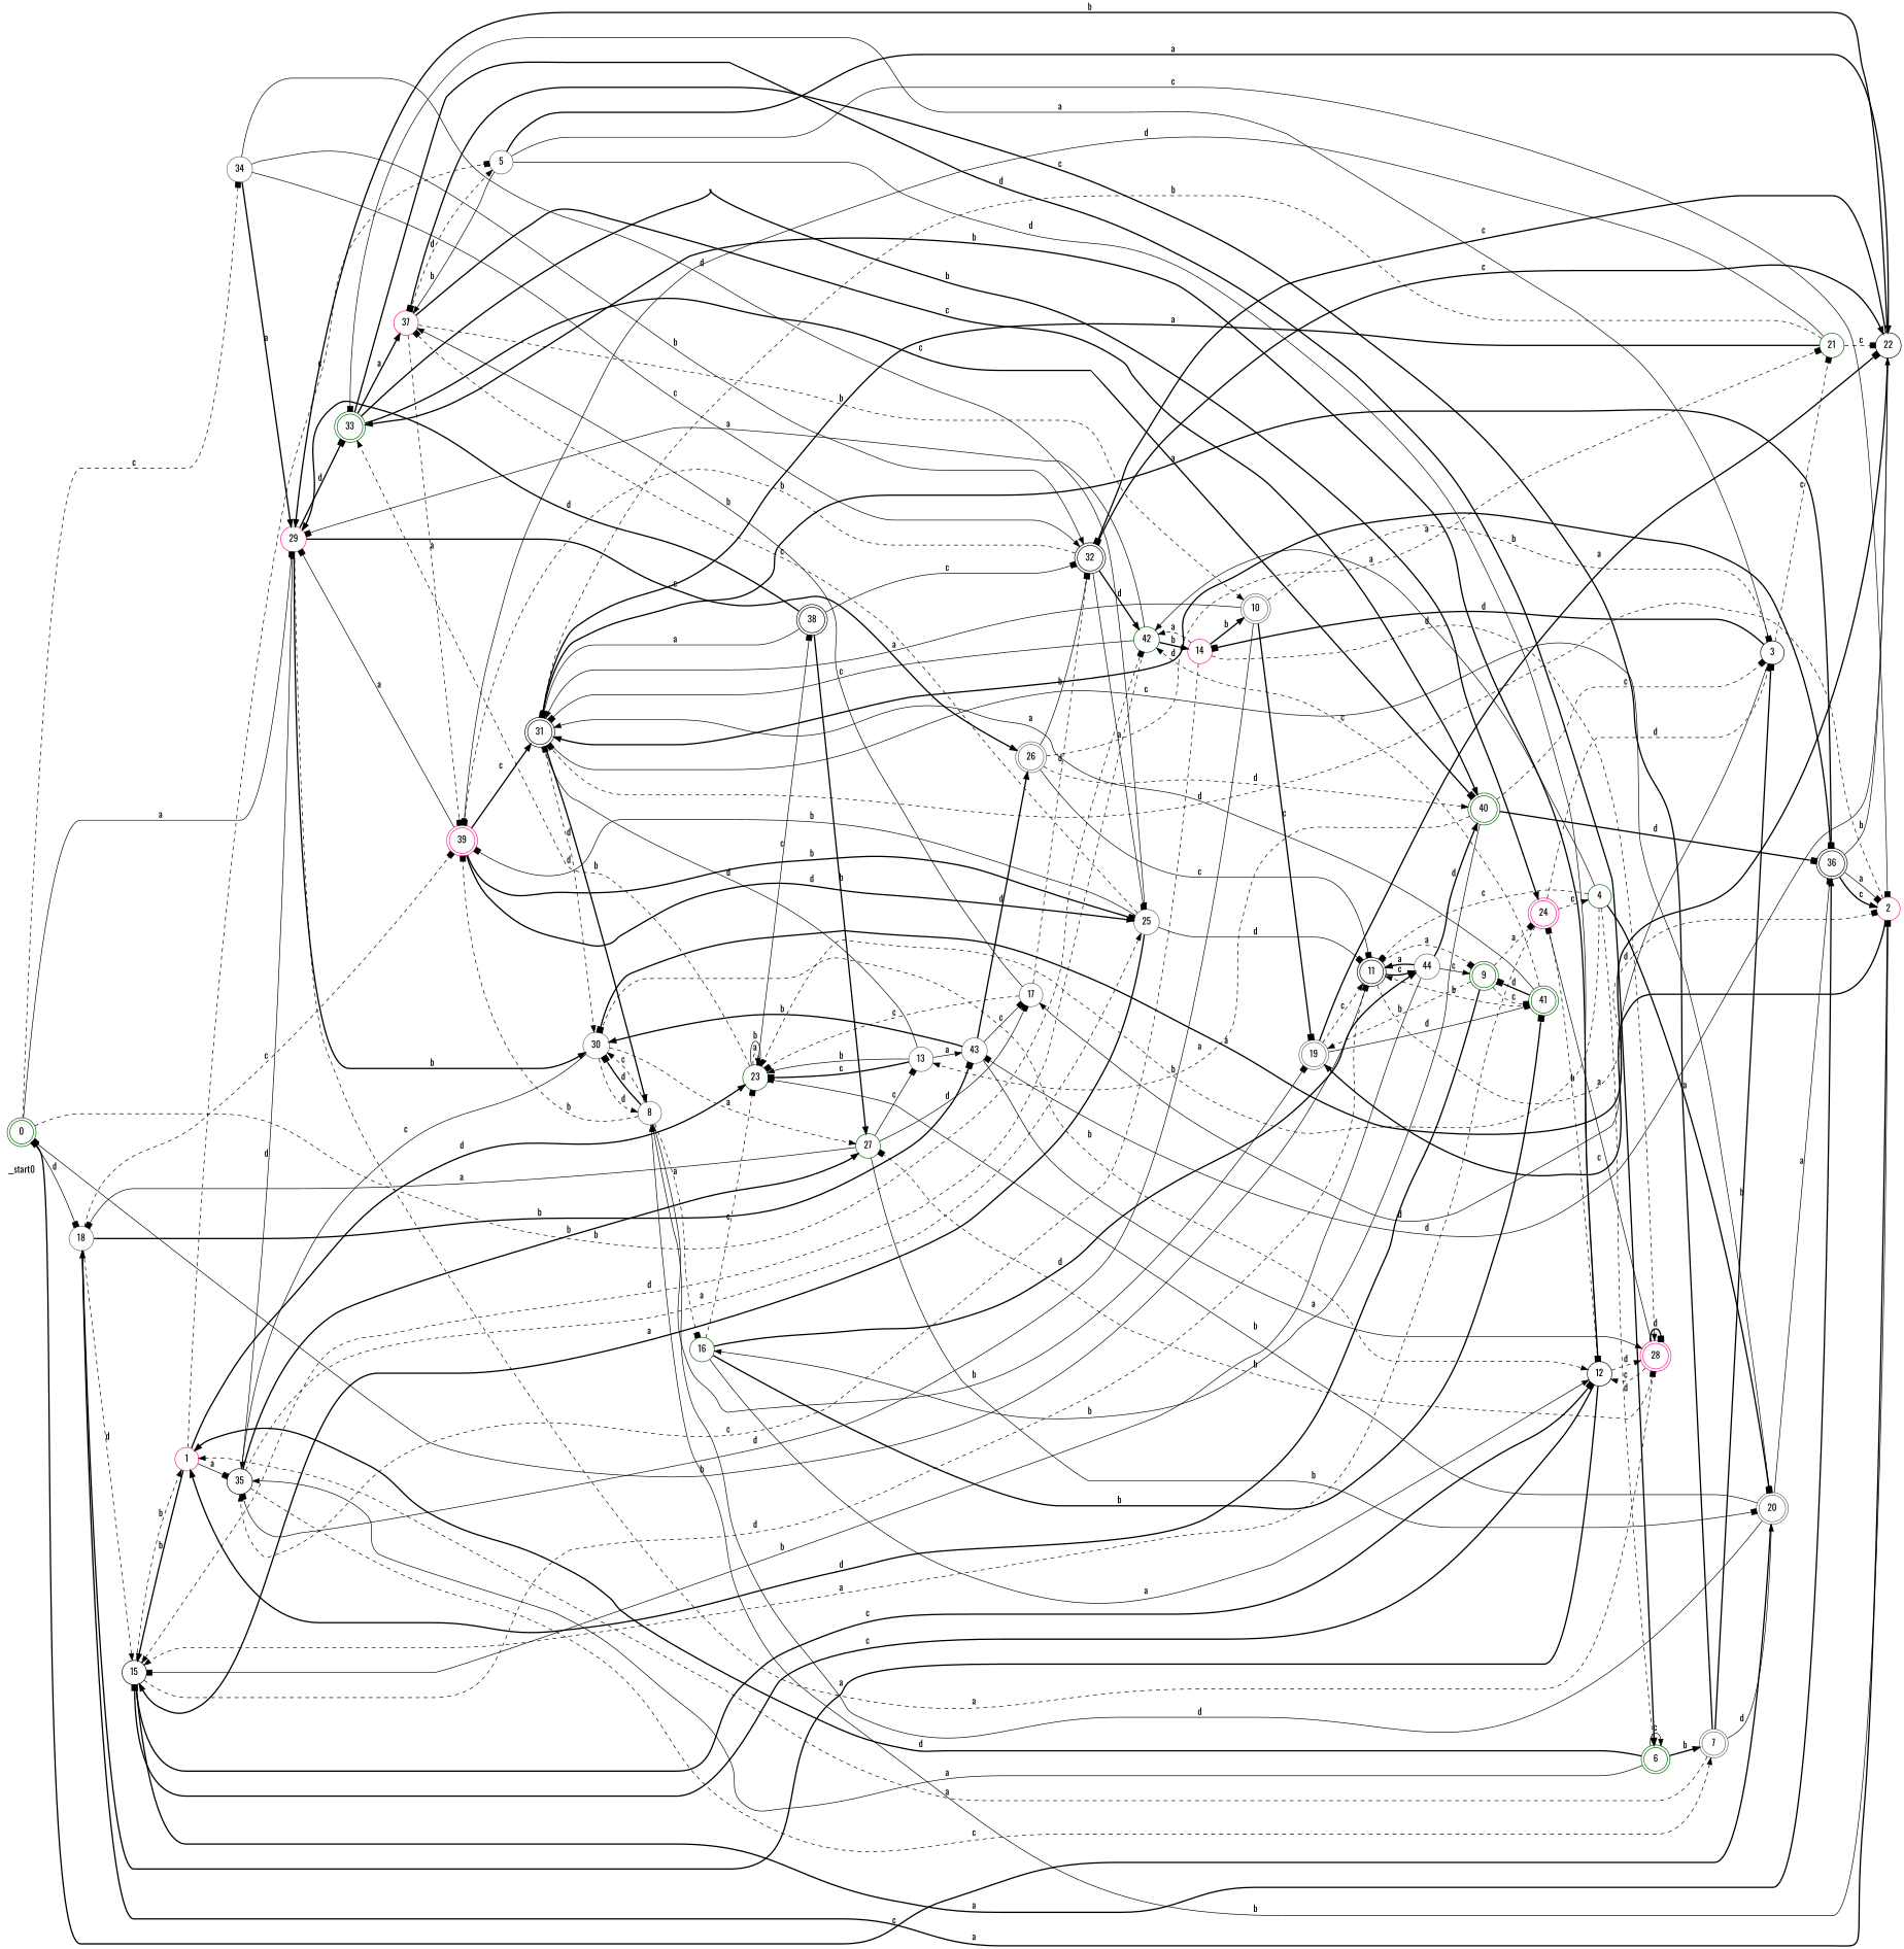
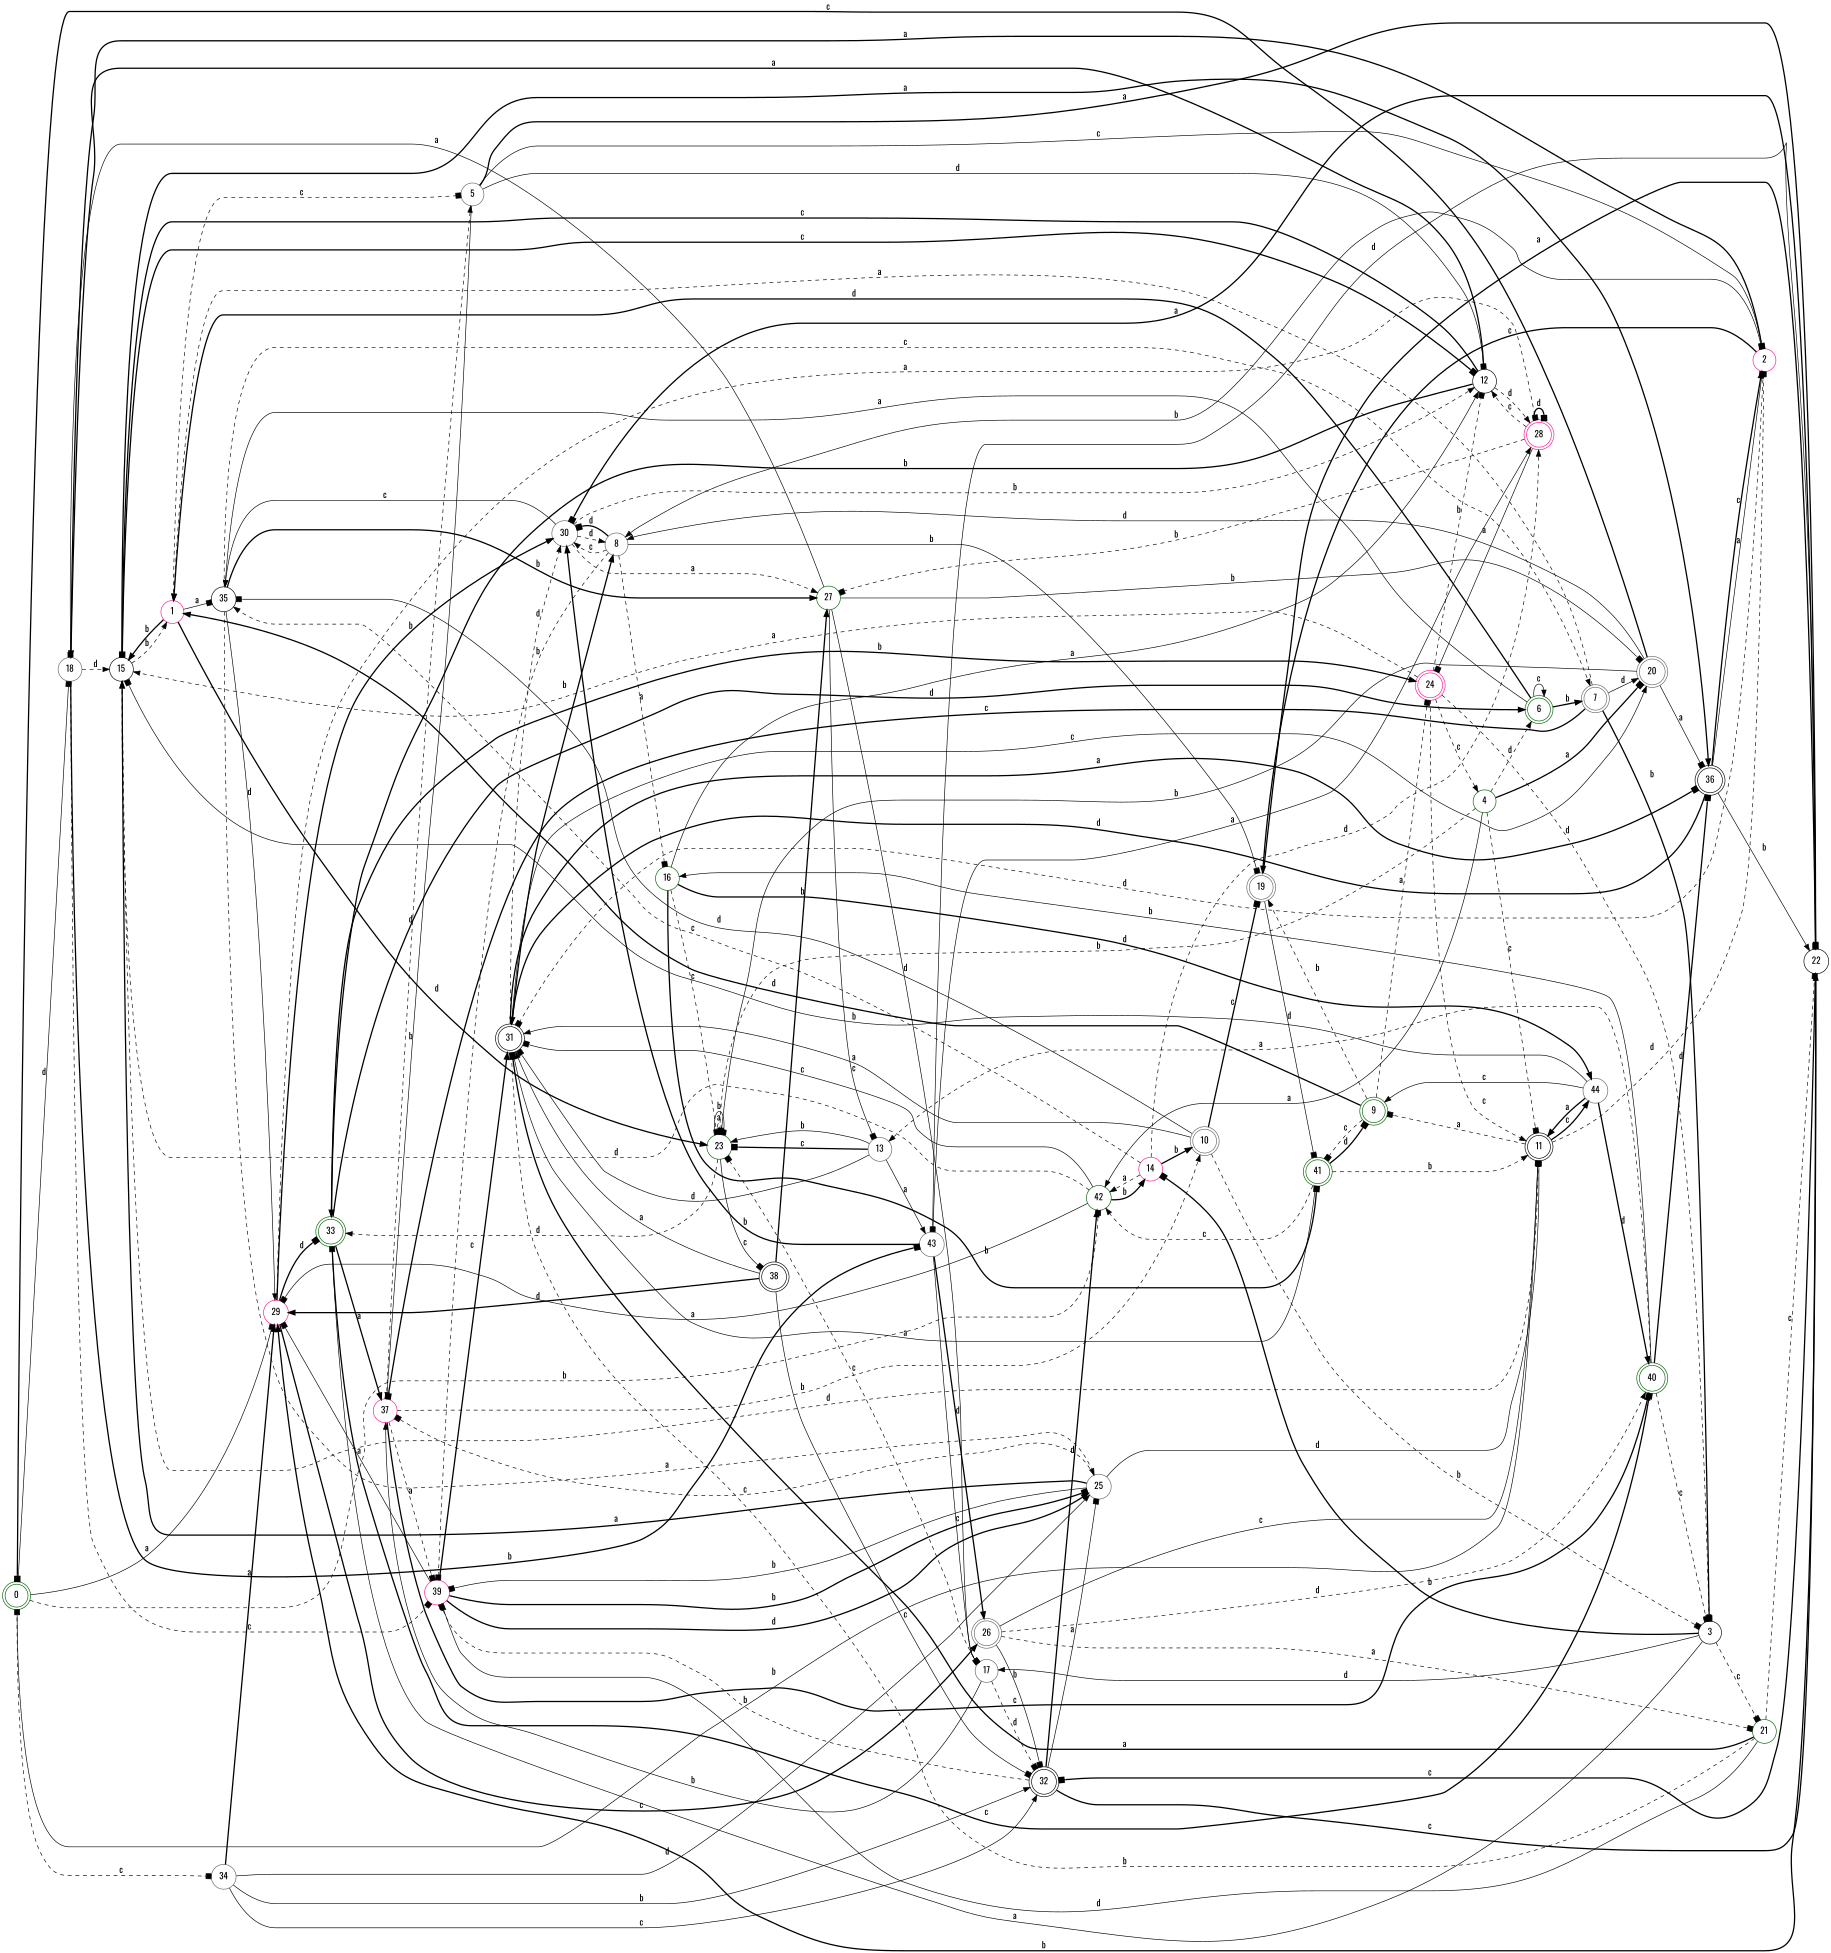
  digraph {
    fontname=Oswald
    rankdir=LR
    node [color=gray40 fontname=Oswald shape=circle fillcolor=white style=filled]
    edge [arrowhead=normal fontname=Oswald style=bold]
-   __start0 [shape=none fillcolor="" style=""]
    n2 [color=darkgreen label=0 shape=doublecircle style="rounded,filled"]
    n3 [label=18]
    n4 [color=deeppink label=29]
    n5 [label=34]
    n6 [color=darkgreen label=42]
    n7 [color=black label=15]
    n8 [color=deeppink label=2]
-   n9 [color=deeppink label=39 shape=doublecircle style="rounded,filled"]
+   n9 [color=deeppink label=39 style="rounded,filled"]
    n10 [label=43]
    n11 [color=darkgreen label=33 shape=doublecircle style="rounded,filled"]
    n12 [label=30]
    n13 [color=deeppink label=28 shape=doublecircle style="rounded,filled"]
    n14 [label=26 shape=doublecircle style="rounded,filled"]
    n15 [color=black label=32 shape=doublecircle style="rounded,filled"]
    n16 [label=25]
    n17 [color=deeppink label=14]
    n18 [color=black label=31 shape=doublecircle style="rounded,filled"]
    n19 [color=deeppink label=1]
    n20 [label=5]
    n21 [color=darkgreen label=23]
    n22 [color=black label=35]
    n23 [color=black label=12]
    n24 [color=black label=22]
    n25 [color=deeppink label=37]
    n26 [color=black label=11 shape=doublecircle style="rounded,filled"]
    n27 [color=black label=36 shape=doublecircle style="rounded,filled"]
    n28 [color=black label=38 shape=doublecircle style="rounded,filled"]
    n29 [label=7 shape=doublecircle style="rounded,filled"]
    n30 [color=darkgreen label=27]
    n31 [label=8]
    n32 [label=19 shape=doublecircle style="rounded,filled"]
    n33 [color=darkgreen label=16]
    n34 [label=10 shape=doublecircle style="rounded,filled"]
    n35 [color=darkgreen label=41 shape=doublecircle style="rounded,filled"]
    n36 [label=20 shape=doublecircle style="rounded,filled"]
    n37 [color=black label=3]
    n38 [label=17]
    n39 [color=darkgreen label=21]
    n40 [color=darkgreen label=6 shape=doublecircle style="rounded,filled"]
    n41 [color=deeppink label=24 shape=doublecircle style="rounded,filled"]
    n42 [color=darkgreen label=40 shape=doublecircle style="rounded,filled"]
    n43 [color=darkgreen label=4]
    n44 [color=darkgreen label=9 shape=doublecircle style="rounded,filled"]
    n45 [label=44]
    n46 [label=13]
    n2 -> n3 [arrowhead=box label=d style=solid]
    n2 -> n4 [arrowhead=box label=a style=solid]
    n2 -> n5 [arrowhead=box label=c style=dashed]
    n2 -> n6 [arrowhead=box label=b style=dashed]
    n3 -> n7 [label=d style=dashed]
    n3 -> n8 [arrowhead=box label=a]
    n3 -> n9 [arrowhead=box label=c style=dashed]
    n3 -> n10 [arrowhead=box label=b]
    n4 -> n11 [arrowhead=box label=d]
    n4 -> n12 [label=b]
    n4 -> n13 [arrowhead=box label=a style=dashed]
    n4 -> n14 [label=c]
    n5 -> n4 [label=a]
    n5 -> n15 [label=b style=solid]
    n5 -> n15 [label=c style=solid]
    n5 -> n16 [label=d style=solid]
    n6 -> n4 [arrowhead=box label=a style=solid]
    n6 -> n7 [label=d style=dashed]
    n6 -> n17 [label=b]
    n6 -> n18 [arrowhead=box label=c style=solid]
    n7 -> n19 [label=b style=dashed]
    n7 -> n23 [arrowhead=box label=c]
    n7 -> n26 [arrowhead=box label=d style=dashed]
    n7 -> n27 [label=a]
    n8 -> n18 [arrowhead=box label=d style=dashed]
    n8 -> n31 [label=b style=solid]
    n8 -> n32 [label=c]
    n9 -> n4 [arrowhead=box label=a style=solid]
    n9 -> n16 [arrowhead=box label=b]
    n9 -> n16 [label=d]
    n9 -> n18 [label=c]
    n10 -> n12 [label=b]
    n10 -> n13 [label=a style=solid]
    n10 -> n14 [label=d]
    n10 -> n38 [arrowhead=box label=c style=solid]
    n11 -> n25 [label=a]
    n11 -> n40 [label=d]
    n11 -> n41 [label=b]
    n11 -> n42 [arrowhead=box label=c]
    n12 -> n22 [label=c style=solid]
    n12 -> n23 [label=b style=dashed]
    n12 -> n30 [label=a style=dashed]
    n12 -> n31 [label=d style=dashed]
    n13 -> n13 [arrowhead=box label=d]
    n13 -> n23 [label=c style=dashed]
    n13 -> n30 [arrowhead=box label=b style=dashed]
    n13 -> n41 [arrowhead=box label=a style=solid]
    n14 -> n15 [arrowhead=box label=b style=solid]
    n14 -> n26 [arrowhead=box label=c style=solid]
    n14 -> n39 [arrowhead=box label=a style=dashed]
    n14 -> n42 [label=d style=dashed]
    n15 -> n6 [label=d]
    n15 -> n9 [arrowhead=box label=b style=dashed]
    n15 -> n16 [arrowhead=box label=a style=solid]
    n15 -> n24 [label=c]
    n16 -> n7 [label=a]
    n16 -> n9 [arrowhead=box label=b style=solid]
    n16 -> n25 [arrowhead=box label=c style=dashed]
    n16 -> n26 [arrowhead=box label=d style=solid]
    n17 -> n6 [label=a style=dashed]
    n17 -> n13 [label=d style=dashed]
    n17 -> n22 [label=c style=dashed]
    n17 -> n34 [label=b]
    n18 -> n12 [label=d style=dashed]
    n18 -> n27 [arrowhead=box label=a]
    n18 -> n31 [label=b]
    n18 -> n36 [label=c style=solid]
    n19 -> n7 [label=b]
    n19 -> n20 [arrowhead=box label=c style=dashed]
    n19 -> n21 [label=d]
    n19 -> n22 [arrowhead=box label=a style=solid]
    n20 -> n8 [arrowhead=box label=c style=solid]
    n20 -> n23 [arrowhead=box label=d style=solid]
    n20 -> n24 [label=a]
    n20 -> n25 [label=b style=solid]
    n21 -> n11 [label=d style=dashed]
    n21 -> n21 [label=a style=dashed]
    n21 -> n21 [arrowhead=box label=b style=solid]
    n21 -> n28 [arrowhead=box label=c style=solid]
    n22 -> n4 [label=d style=solid]
    n22 -> n16 [label=a style=dashed]
    n22 -> n29 [label=c style=dashed]
    n22 -> n30 [label=b]
    n23 -> n3 [label=a]
    n23 -> n7 [arrowhead=box label=c]
    n23 -> n11 [label=b]
    n23 -> n13 [label=d style=dashed]
    n24 -> n4 [label=b]
    n24 -> n10 [arrowhead=box label=d style=solid]
    n24 -> n12 [arrowhead=box label=a]
    n24 -> n15 [arrowhead=box label=c]
    n25 -> n9 [arrowhead=box label=a style=dashed]
    n25 -> n20 [label=d style=dashed]
    n25 -> n34 [label=b style=dashed]
    n25 -> n42 [label=c]
    n26 -> n2 [arrowhead=box label=b style=solid]
    n26 -> n8 [arrowhead=box label=d style=dashed]
    n26 -> n44 [arrowhead=box label=a style=dashed]
    n26 -> n45 [label=c]
    n27 -> n8 [arrowhead=box label=a style=solid]
    n27 -> n8 [label=c]
    n27 -> n18 [label=d]
    n27 -> n24 [label=b style=solid]
    n28 -> n4 [label=d]
    n28 -> n15 [arrowhead=box label=c style=solid]
    n28 -> n18 [label=a style=solid]
    n28 -> n30 [label=b]
    n29 -> n19 [label=a style=dashed]
    n29 -> n25 [arrowhead=box label=c]
    n29 -> n36 [label=d style=solid]
    n29 -> n37 [arrowhead=box label=b]
    n30 -> n3 [arrowhead=box label=a style=solid]
    n30 -> n36 [arrowhead=box label=b style=solid]
    n30 -> n38 [arrowhead=box label=d style=solid]
    n30 -> n46 [arrowhead=box label=c style=solid]
    n31 -> n9 [arrowhead=box label=b style=dashed]
    n31 -> n12 [label=c style=dashed]
    n31 -> n12 [arrowhead=box label=d]
    n31 -> n32 [arrowhead=box label=b style=solid]
    n31 -> n33 [arrowhead=box label=a style=dashed]
    n32 -> n24 [arrowhead=box label=a]
-   n32 -> n26 [label=c style=dashed]
+   n41 -> n26 [label=c style=dashed]
    n32 -> n35 [arrowhead=box label=d style=solid]
    n33 -> n21 [arrowhead=box label=c style=dashed]
    n33 -> n23 [label=a style=solid]
    n33 -> n35 [arrowhead=box label=b]
    n33 -> n45 [label=d]
    n34 -> n18 [label=a style=solid]
    n34 -> n22 [arrowhead=box label=d style=solid]
    n34 -> n32 [arrowhead=box label=c]
    n34 -> n37 [arrowhead=box label=b style=dashed]
    n35 -> n6 [label=c style=dashed]
    n35 -> n18 [label=a style=solid]
    n35 -> n26 [label=b style=dashed]
    n35 -> n44 [arrowhead=box label=d]
    n36 -> n2 [arrowhead=box label=c]
    n36 -> n21 [arrowhead=box label=b style=solid]
    n36 -> n27 [arrowhead=box label=a style=solid]
    n36 -> n31 [label=d style=solid]
    n37 -> n11 [arrowhead=box label=a style=solid]
-   n37 -> n17 [arrowhead=box label=d]
+   n37 -> n17 [arrowhead=box label=b]
    n37 -> n38 [label=d style=solid]
    n37 -> n39 [arrowhead=box label=c style=dashed]
    n38 -> n15 [arrowhead=box label=d style=dashed]
    n38 -> n21 [arrowhead=box label=c style=dashed]
    n38 -> n25 [label=b style=solid]
    n39 -> n9 [label=d style=solid]
    n39 -> n18 [arrowhead=box label=a]
    n39 -> n18 [label=b style=dashed]
    n39 -> n24 [arrowhead=box label=c style=dashed]
    n40 -> n19 [label=d]
    n40 -> n22 [label=a style=solid]
    n40 -> n29 [label=b]
    n40 -> n40 [label=c style=solid]
    n41 -> n7 [label=a style=dashed]
    n41 -> n23 [arrowhead=box label=b style=dashed]
    n41 -> n37 [label=d style=dashed]
    n41 -> n43 [label=c style=dashed]
    n42 -> n27 [arrowhead=box label=d]
    n42 -> n33 [label=b style=solid]
    n42 -> n37 [arrowhead=box label=c style=dashed]
    n42 -> n46 [label=a style=dashed]
    n43 -> n6 [label=a style=solid]
    n43 -> n21 [label=b style=dashed]
    n43 -> n26 [arrowhead=box label=c style=dashed]
    n43 -> n36 [arrowhead=box label=a]
    n43 -> n40 [label=d style=dashed]
    n44 -> n19 [label=d]
    n44 -> n32 [label=b style=dashed]
    n44 -> n35 [arrowhead=box label=c style=dashed]
    n44 -> n41 [arrowhead=box label=a style=dashed]
    n45 -> n7 [arrowhead=box label=b style=solid]
    n45 -> n26 [label=a]
    n45 -> n42 [label=d]
    n45 -> n44 [label=c style=solid]
    n46 -> n10 [label=a style=solid]
    n46 -> n18 [arrowhead=box label=d style=solid]
    n46 -> n21 [label=b style=solid]
    n46 -> n21 [arrowhead=box label=c]
  }
